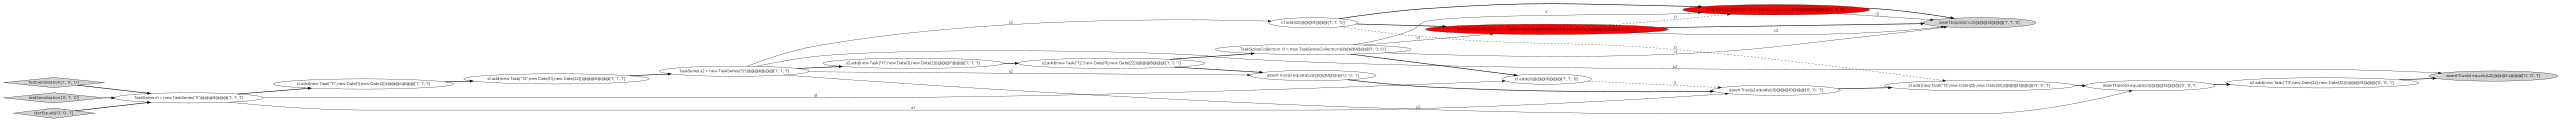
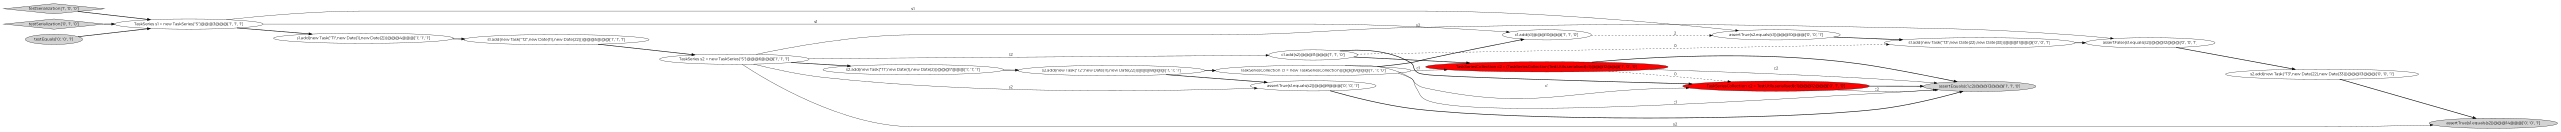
  digraph {
    fontname=Montserrat
    rankdir=LR
    node [fillcolor=white fontname=Montserrat shape=ellipse style=filled]
    edge [fontname=Montserrat style=bold]
    n1 [fillcolor=lightgray label="testSerialization['1', '0', '0']" shape=diamond]
    n2 [label="TaskSeries s1 = new TaskSeries(\"S\")@@@3@@@['1', '1', '1']"]
    n3 [label="c1.add(s1)@@@10@@@['1', '1', '0']"]
    n4 [label="assertTrue(s2.equals(s1))@@@10@@@['0', '0', '1']"]
    n5 [label="s1.add(new Task(\"T1\",new Date(1),new Date(2)))@@@4@@@['1', '1', '1']"]
    n6 [label="TaskSeriesCollection c1 = new TaskSeriesCollection()@@@9@@@['1', '1', '0']"]
    n7 [fillcolor=lightgray label="assertEquals(c1,c2)@@@13@@@['1', '1', '0']"]
    n8 [fillcolor=red label="TaskSeriesCollection c2 = TestUtils.serialised(c1)@@@12@@@['0', '1', '0']"]
    n9 [fillcolor=red label="TaskSeriesCollection c2 = (TaskSeriesCollection)TestUtils.serialised(c1)@@@12@@@['1', '0', '0']"]
    n10 [label="s2.add(new Task(\"T1\",new Date(1),new Date(2)))@@@7@@@['1', '1', '1']"]
    n11 [label="s2.add(new Task(\"T2\",new Date(11),new Date(22)))@@@8@@@['1', '1', '1']"]
    n12 [label="assertTrue(s1.equals(s2))@@@9@@@['0', '0', '1']"]
    n13 [fillcolor=lightgray label="assertTrue(s1.equals(s2))@@@14@@@['0', '0', '1']"]
    n14 [label="s1.add(new Task(\"T3\",new Date(22),new Date(33)))@@@11@@@['0', '0', '1']"]
    n15 [label="assertFalse(s1.equals(s2))@@@12@@@['0', '0', '1']"]
    n16 [fillcolor=lightgray label="testSerialization['0', '1', '0']" shape=diamond]
    n17 [label="c1.add(s2)@@@11@@@['1', '1', '0']"]
    n18 [label="s2.add(new Task(\"T3\",new Date(22),new Date(33)))@@@13@@@['0', '0', '1']"]
    n19 [label="s1.add(new Task(\"T2\",new Date(11),new Date(22)))@@@5@@@['1', '1', '1']"]
    n20 [label="TaskSeries s2 = new TaskSeries(\"S\")@@@6@@@['1', '1', '1']"]
-   n21 [fillcolor=lightgray label="testEquals['0', '0', '1']" shape=diamond]
+   n21 [fillcolor=lightgray label="testEquals['0', '0', '1']"]
    n1 -> n2
    n2 -> n3 [label=s1 style=solid]
    n2 -> n4 [label=s1 style=solid]
    n2 -> n5
    n3 -> n4 [label=2 style=dashed]
    n4 -> n14
    n5 -> n19
    n6 -> n3
    n6 -> n7 [label=c1 style=solid]
    n6 -> n8 [label=c1 style=solid]
    n6 -> n9 [label=c1 style=solid]
    n8 -> n7
    n8 -> n7 [label=c2 style=solid]
    n9 -> n7
    n9 -> n7 [label=c2 style=solid]
    n9 -> n8 [label=0 style=dashed]
    n10 -> n11
    n11 -> n6
    n11 -> n12
-   n12 -> n4
+   n12 -> n7
    n14 -> n15
    n15 -> n18
    n16 -> n2
    n17 -> n8
    n17 -> n9
    n17 -> n14 [label=0 style=dashed]
    n18 -> n13
    n19 -> n20
    n20 -> n10
    n20 -> n12 [label=s2 style=solid]
    n20 -> n13 [label=s2 style=solid]
    n20 -> n15 [label=s2 style=solid]
    n20 -> n17 [label=s2 style=solid]
    n21 -> n2
  }
